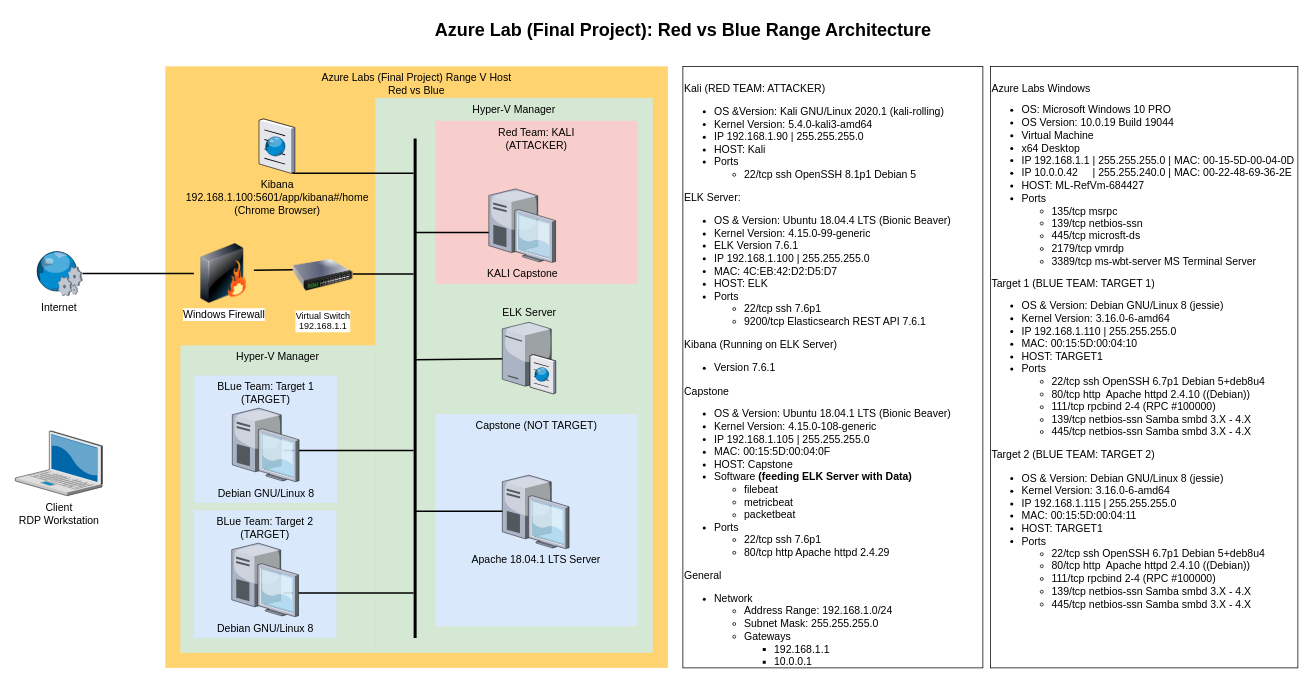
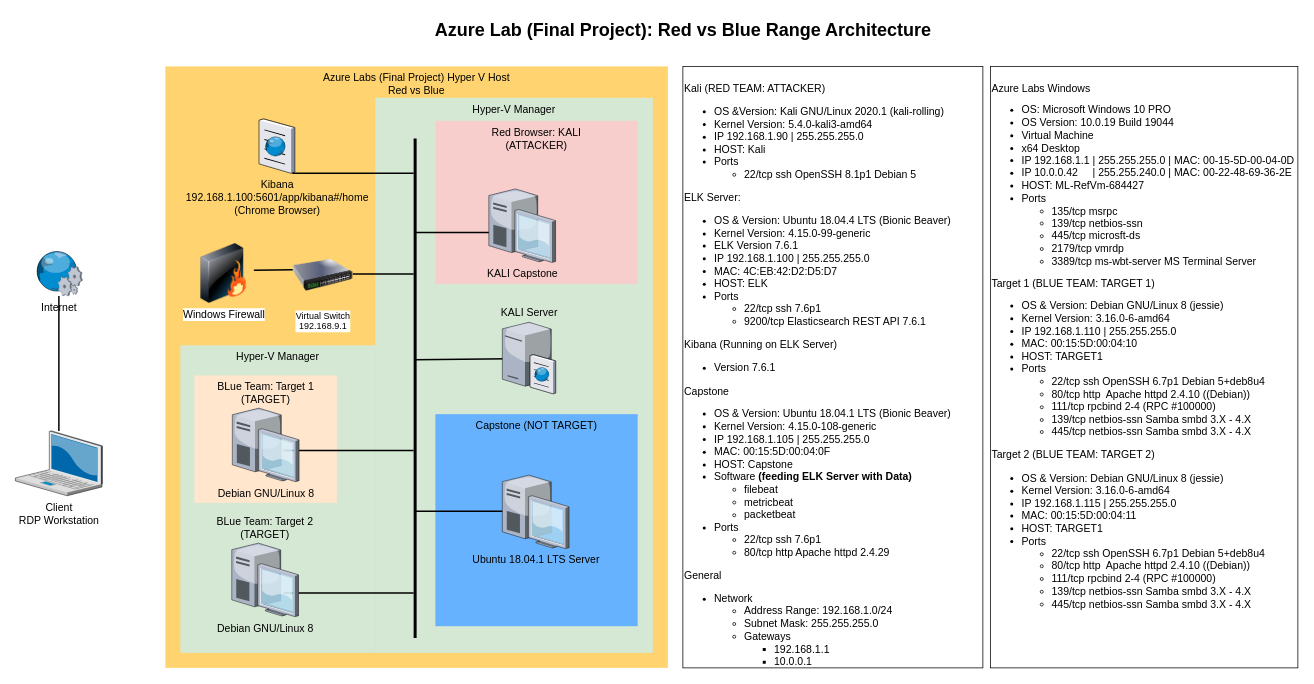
  <mxCell id="0" style=";html=1;" />
  <mxCell id="1" style=";html=1;" parent="0" />
- <mxCell id="2" value="Azure Labs (Final Project) Range V Host&lt;br&gt;Red vs Blue" style="whiteSpace=wrap;html=1;fillColor=#FFD470;gradientColor=none;fontSize=14;strokeColor=none;verticalAlign=top;" parent="1" vertex="1"><mxGeometry x="220" y="88" width="670" height="802" as="geometry" /></mxCell>
+ <mxCell id="2" value="Azure Labs (Final Project) Hyper V Host&lt;br&gt;Red vs Blue" style="whiteSpace=wrap;html=1;fillColor=#FFD470;gradientColor=none;fontSize=14;strokeColor=none;verticalAlign=top;" parent="1" vertex="1"><mxGeometry x="220" y="88" width="670" height="802" as="geometry" /></mxCell>
  <mxCell id="3" value="Hyper-V Manager" style="whiteSpace=wrap;html=1;fillColor=#d5e8d4;fontSize=14;strokeColor=none;verticalAlign=top;" parent="1" vertex="1"><mxGeometry x="240" y="460" width="260" height="410" as="geometry" /></mxCell>
  <mxCell id="4" value="Hyper-V Manager" style="whiteSpace=wrap;html=1;fillColor=#d5e8d4;fontSize=14;strokeColor=none;verticalAlign=top;" parent="1" vertex="1"><mxGeometry x="500" y="130" width="370" height="740" as="geometry" /></mxCell>
- <mxCell id="5" value="Red Team: KALI&lt;br&gt;(ATTACKER)" style="whiteSpace=wrap;html=1;fillColor=#f8cecc;fontSize=14;strokeColor=none;verticalAlign=top;" parent="1" vertex="1"><mxGeometry x="580" y="160.56" width="269.75" height="217.44" as="geometry" /></mxCell>
- <mxCell id="6" value="Capstone (NOT TARGET)" style="whiteSpace=wrap;html=1;fillColor=#dae8fc;fontSize=14;strokeColor=none;verticalAlign=top;" parent="1" vertex="1"><mxGeometry x="580" y="551.69" width="269.75" height="282.75" as="geometry" /></mxCell>
+ <mxCell id="5" value="Red Browser: KALI&lt;br&gt;(ATTACKER)" style="whiteSpace=wrap;html=1;fillColor=#f8cecc;fontSize=14;strokeColor=none;verticalAlign=top;" parent="1" vertex="1"><mxGeometry x="580" y="160.56" width="269.75" height="217.44" as="geometry" /></mxCell>
+ <mxCell id="6" value="Capstone (NOT TARGET)" style="whiteSpace=wrap;html=1;fillColor=#66b2ff;fontSize=14;strokeColor=none;verticalAlign=top;" parent="1" vertex="1"><mxGeometry x="580" y="551.69" width="269.75" height="282.75" as="geometry" /></mxCell>
  <mxCell id="7" style="edgeStyle=none;rounded=0;html=1;startSize=10;endSize=10;jettySize=auto;orthogonalLoop=1;fontSize=14;endArrow=none;endFill=0;strokeWidth=2;entryX=0.029;entryY=0.493;entryDx=0;entryDy=0;entryPerimeter=0;" parent="1" edge="1"><mxGeometry relative="1" as="geometry"><mxPoint x="688.831" y="681.314" as="targetPoint" /><mxPoint x="552.182" y="681.314" as="sourcePoint" /></mxGeometry></mxCell>
+ <mxCell id="8" style="edgeStyle=none;rounded=0;html=1;startSize=10;endSize=10;jettySize=auto;orthogonalLoop=1;fontSize=14;endArrow=none;endFill=0;strokeWidth=2;" parent="1" source="9" target="14" edge="1"><mxGeometry relative="1" as="geometry"><mxPoint x="453.5" y="336.25" as="targetPoint" /></mxGeometry></mxCell>
  <mxCell id="9" value="Client&lt;br&gt;RDP Workstation" style="verticalLabelPosition=bottom;aspect=fixed;html=1;verticalAlign=top;strokeColor=none;shape=mxgraph.citrix.laptop_2;fillColor=#66B2FF;gradientColor=#0066CC;fontSize=14;" parent="1" vertex="1"><mxGeometry x="20" y="574" width="116" height="86.5" as="geometry" /></mxCell>
- <mxCell id="10" value="Apache 18.04.1 LTS Server" style="verticalLabelPosition=bottom;aspect=fixed;html=1;verticalAlign=top;strokeColor=none;shape=mxgraph.citrix.desktop;fillColor=#66B2FF;gradientColor=#0066CC;fontSize=14;" parent="1" vertex="1"><mxGeometry x="669.25" y="633" width="89" height="98" as="geometry" /></mxCell>
+ <mxCell id="10" value="Ubuntu 18.04.1 LTS Server" style="verticalLabelPosition=bottom;aspect=fixed;html=1;verticalAlign=top;strokeColor=none;shape=mxgraph.citrix.desktop;fillColor=#66B2FF;gradientColor=#0066CC;fontSize=14;" parent="1" vertex="1"><mxGeometry x="669.25" y="633" width="89" height="98" as="geometry" /></mxCell>
  <mxCell id="11" style="edgeStyle=none;rounded=0;html=1;startSize=10;endSize=10;jettySize=auto;orthogonalLoop=1;fontSize=14;endArrow=none;endFill=0;strokeWidth=2;" parent="1" edge="1"><mxGeometry relative="1" as="geometry"><mxPoint x="652.458" y="309.43" as="targetPoint" /><mxPoint x="554" y="309.43" as="sourcePoint" /></mxGeometry></mxCell>
  <mxCell id="12" style="edgeStyle=none;rounded=0;html=1;startSize=10;endSize=10;jettySize=auto;orthogonalLoop=1;fontSize=14;endArrow=none;endFill=0;strokeWidth=2;entryX=-0.067;entryY=0.523;entryDx=0;entryDy=0;entryPerimeter=0;" parent="1" edge="1"><mxGeometry relative="1" as="geometry"><mxPoint x="552.462" y="479.243" as="sourcePoint" /><mxPoint x="681.493" y="477.922" as="targetPoint" /></mxGeometry></mxCell>
- <mxCell id="13" style="edgeStyle=none;rounded=0;html=1;startSize=10;endSize=10;jettySize=auto;orthogonalLoop=1;fontSize=14;endArrow=none;endFill=0;strokeWidth=2;entryX=0;entryY=0.5;entryDx=0;entryDy=0;" parent="1" source="14" target="20" edge="1"><mxGeometry relative="1" as="geometry"><mxPoint x="563" y="356.25" as="targetPoint" /></mxGeometry></mxCell>
  <mxCell id="14" value="Internet" style="verticalLabelPosition=bottom;aspect=fixed;html=1;verticalAlign=top;strokeColor=none;shape=mxgraph.citrix.web_service;fillColor=#66B2FF;gradientColor=#0066CC;fontSize=14;" parent="1" vertex="1"><mxGeometry x="46.5" y="334" width="63" height="60" as="geometry" /></mxCell>
  <mxCell id="15" value="Azure Lab (Final Project): Red vs Blue Range Architecture" style="text;strokeColor=none;fillColor=none;html=1;fontSize=24;fontStyle=1;verticalAlign=middle;align=center;" parent="1" vertex="1"><mxGeometry x="479" y="20" width="861" height="40" as="geometry" /></mxCell>
  <mxCell id="16" value="&lt;br&gt;&lt;div style=&quot;font-size: 14px&quot;&gt;&lt;div&gt;Azure Labs Windows&amp;nbsp;&lt;br style=&quot;font-size: 12px&quot;&gt;&lt;ul style=&quot;font-size: 12px&quot;&gt;&lt;li style=&quot;font-size: 14px&quot;&gt;OS: Microsoft Windows 10 PRO&lt;/li&gt;&lt;li style=&quot;font-size: 14px&quot;&gt;OS Version: 10.0.19 Build 19044&lt;/li&gt;&lt;li style=&quot;font-size: 14px&quot;&gt;Virtual Machine&lt;/li&gt;&lt;li style=&quot;font-size: 14px&quot;&gt;x64 Desktop&lt;/li&gt;&lt;li style=&quot;font-size: 14px&quot;&gt;IP 192.168.1.1 | 255.255.255.0 | MAC: 00-15-5D-00-04-0D&lt;/li&gt;&lt;li style=&quot;font-size: 14px&quot;&gt;IP 10.0.0.42&amp;nbsp; &amp;nbsp; &amp;nbsp;| 255.255.240.0 | MAC: 00-22-48-69-36-2E&lt;/li&gt;&lt;li style=&quot;font-size: 14px&quot;&gt;HOST: ML-RefVm-684427&lt;/li&gt;&lt;li style=&quot;font-size: 14px&quot;&gt;Ports&lt;/li&gt;&lt;ul style=&quot;font-size: 14px&quot;&gt;&lt;li&gt;135/tcp msrpc&lt;/li&gt;&lt;li&gt;139/tcp netbios-ssn&lt;/li&gt;&lt;li&gt;445/tcp microsft-ds&lt;/li&gt;&lt;li&gt;2179/tcp vmrdp&lt;/li&gt;&lt;li&gt;3389/tcp ms-wbt-server MS Terminal Server&lt;/li&gt;&lt;/ul&gt;&lt;/ul&gt;&lt;/div&gt;&lt;div&gt;&lt;div&gt;Target 1 (BLUE TEAM: TARGET 1)&lt;/div&gt;&lt;div&gt;&lt;ul&gt;&lt;li&gt;OS &amp;amp; Version: Debian GNU/Linux 8 (jessie)&lt;/li&gt;&lt;li&gt;Kernel Version: 3.16.0-6-amd64&lt;/li&gt;&lt;li&gt;IP 192.168.1.110 | 255.255.255.0&lt;/li&gt;&lt;li&gt;MAC: 00:15:5D:00:04:10&lt;/li&gt;&lt;li&gt;HOST: TARGET1&lt;/li&gt;&lt;li&gt;Ports&lt;/li&gt;&lt;ul&gt;&lt;li&gt;&lt;span style=&quot;background-color: initial;&quot;&gt;22/tcp ssh OpenSSH 6.7p1 Debian 5+deb8u4&lt;/span&gt;&lt;/li&gt;&lt;li&gt;80/tcp http&amp;nbsp; Apache httpd 2.4.10 ((Debian))&lt;/li&gt;&lt;li&gt;111/tcp rpcbind 2-4 (RPC #100000)&lt;/li&gt;&lt;li&gt;139/tcp netbios-ssn Samba smbd 3.X - 4.X&lt;/li&gt;&lt;li&gt;445/tcp netbios-ssn Samba smbd 3.X - 4.X&lt;/li&gt;&lt;/ul&gt;&lt;/ul&gt;&lt;/div&gt;&lt;/div&gt;&lt;/div&gt;&lt;div style=&quot;font-size: 14px&quot;&gt;&lt;div&gt;&lt;div&gt;Target 2 (BLUE TEAM: TARGET 2)&lt;/div&gt;&lt;div&gt;&lt;ul&gt;&lt;li&gt;OS &amp;amp; Version: Debian GNU/Linux 8 (jessie)&lt;/li&gt;&lt;li&gt;Kernel Version: 3.16.0-6-amd64&lt;/li&gt;&lt;li&gt;IP 192.168.1.115 | 255.255.255.0&lt;/li&gt;&lt;li&gt;MAC: 00:15:5D:00:04:11&lt;/li&gt;&lt;li&gt;HOST: TARGET1&lt;/li&gt;&lt;li&gt;Ports&lt;/li&gt;&lt;ul&gt;&lt;li&gt;&lt;span style=&quot;background-color: initial;&quot;&gt;22/tcp ssh OpenSSH 6.7p1 Debian 5+deb8u4&lt;/span&gt;&lt;/li&gt;&lt;li&gt;80/tcp http&amp;nbsp; Apache httpd 2.4.10 ((Debian))&lt;/li&gt;&lt;li&gt;111/tcp rpcbind 2-4 (RPC #100000)&lt;/li&gt;&lt;li&gt;139/tcp netbios-ssn Samba smbd 3.X - 4.X&lt;/li&gt;&lt;li&gt;445/tcp netbios-ssn Samba smbd 3.X - 4.X&lt;/li&gt;&lt;/ul&gt;&lt;/ul&gt;&lt;/div&gt;&lt;/div&gt;&lt;/div&gt;" style="rounded=0;whiteSpace=wrap;html=1;align=left;verticalAlign=top;" parent="1" vertex="1"><mxGeometry x="1320" y="88" width="410" height="802" as="geometry" /></mxCell>
  <mxCell id="17" value="KALI Capstone" style="verticalLabelPosition=bottom;aspect=fixed;html=1;verticalAlign=top;strokeColor=none;shape=mxgraph.citrix.desktop;fillColor=#66B2FF;gradientColor=#0066CC;fontSize=14;" parent="1" vertex="1"><mxGeometry x="651.25" y="251.43" width="89" height="98" as="geometry" /></mxCell>
  <mxCell id="18" value="" style="line;strokeWidth=4;direction=south;html=1;perimeter=backbonePerimeter;points=[];outlineConnect=0;fontSize=14;" parent="1" vertex="1"><mxGeometry x="548" y="184" width="10" height="666" as="geometry" /></mxCell>
- <mxCell id="19" value="ELK Server" style="verticalLabelPosition=top;aspect=fixed;html=1;verticalAlign=bottom;strokeColor=none;shape=mxgraph.citrix.cache_server;fillColor=#66B2FF;gradientColor=#0066CC;fontSize=14;labelPosition=center;align=center;" parent="1" vertex="1"><mxGeometry x="669.25" y="426.93" width="71" height="97.5" as="geometry" /></mxCell>
+ <mxCell id="19" value="KALI Server" style="verticalLabelPosition=top;aspect=fixed;html=1;verticalAlign=bottom;strokeColor=none;shape=mxgraph.citrix.cache_server;fillColor=#66B2FF;gradientColor=#0066CC;fontSize=14;labelPosition=center;align=center;" parent="1" vertex="1"><mxGeometry x="669.25" y="426.93" width="71" height="97.5" as="geometry" /></mxCell>
  <mxCell id="20" value="Windows Firewall" style="image;html=1;image=img/lib/clip_art/networking/Firewall_128x128.png;fontSize=14;" parent="1" vertex="1"><mxGeometry x="258" y="324" width="80" height="80" as="geometry" /></mxCell>
  <mxCell id="21" style="edgeStyle=none;rounded=0;html=1;startSize=10;endSize=10;jettySize=auto;orthogonalLoop=1;fontSize=14;endArrow=none;endFill=0;strokeWidth=2;" parent="1" edge="1"><mxGeometry relative="1" as="geometry"><mxPoint x="390" y="359.159" as="sourcePoint" /><mxPoint x="338" y="359.782" as="targetPoint" /><Array as="points" /></mxGeometry></mxCell>
  <mxCell id="22" value="Kibana&lt;br&gt;192.168.1.100:5601/app/kibana#/home&lt;br&gt;(Chrome Browser)" style="verticalLabelPosition=bottom;sketch=0;aspect=fixed;html=1;verticalAlign=top;strokeColor=none;align=center;outlineConnect=0;shape=mxgraph.citrix.browser;fontSize=14;" parent="1" vertex="1"><mxGeometry x="345" y="158" width="47.5" height="72.5" as="geometry" /></mxCell>
  <mxCell id="23" style="edgeStyle=none;rounded=0;html=1;startSize=10;endSize=10;jettySize=auto;orthogonalLoop=1;fontSize=14;endArrow=none;endFill=0;strokeWidth=2;" parent="1" source="18" target="22" edge="1"><mxGeometry relative="1" as="geometry"><mxPoint x="533" y="213.741" as="sourcePoint" /><mxPoint x="411" y="474.862" as="targetPoint" /></mxGeometry></mxCell>
  <mxCell id="24" value="&lt;br&gt;&lt;span style=&quot;font-size: 14px&quot;&gt;Kali (RED TEAM: ATTACKER)&lt;/span&gt;&lt;br&gt;&lt;div style=&quot;font-size: 14px&quot;&gt;&lt;ul&gt;&lt;li&gt;OS &amp;amp;Version: Kali GNU/Linux 2020.1 (kali-rolling)&lt;/li&gt;&lt;li&gt;Kernel Version: 5.4.0-kali3-amd64&lt;/li&gt;&lt;li&gt;IP 192.168.1.90 | 255.255.255.0&lt;/li&gt;&lt;li&gt;HOST: Kali&lt;/li&gt;&lt;li&gt;Ports&lt;/li&gt;&lt;ul&gt;&lt;li&gt;22/tcp ssh OpenSSH 8.1p1 Debian 5&lt;/li&gt;&lt;/ul&gt;&lt;/ul&gt;&lt;/div&gt;&lt;span style=&quot;font-size: 14px&quot;&gt;ELK Server:&lt;/span&gt;&lt;br&gt;&lt;ul style=&quot;font-size: 14px;&quot;&gt;&lt;li style=&quot;font-size: 14px;&quot;&gt;&lt;span style=&quot;font-size: 14px&quot;&gt;OS &amp;amp; Version: Ubuntu 18.04.4 LTS (Bionic Beaver)&amp;nbsp;&lt;/span&gt;&lt;/li&gt;&lt;li style=&quot;font-size: 14px;&quot;&gt;Kernel Version: 4.15.0-99-generic&lt;/li&gt;&lt;li style=&quot;font-size: 14px;&quot;&gt;ELK Version 7.6.1&lt;/li&gt;&lt;li style=&quot;font-size: 14px;&quot;&gt;IP 192.168.1.100 | 255.255.255.0&lt;/li&gt;&lt;li style=&quot;font-size: 14px;&quot;&gt;MAC: 4C:EB:42:D2:D5:D7&lt;/li&gt;&lt;li style=&quot;&quot;&gt;&lt;font style=&quot;font-size: 14px;&quot;&gt;HOST: ELK&lt;/font&gt;&lt;/li&gt;&lt;li style=&quot;&quot;&gt;&lt;font style=&quot;font-size: 14px;&quot;&gt;Ports&lt;/font&gt;&lt;/li&gt;&lt;ul style=&quot;&quot;&gt;&lt;li&gt;&lt;font style=&quot;font-size: 14px;&quot;&gt;22/tcp ssh 7.6p1&lt;/font&gt;&lt;/li&gt;&lt;li&gt;&lt;font style=&quot;font-size: 14px;&quot;&gt;9200/tcp Elasticsearch REST API 7.6.1&lt;/font&gt;&lt;/li&gt;&lt;/ul&gt;&lt;/ul&gt;&lt;div style=&quot;font-size: 14px;&quot;&gt;&lt;font style=&quot;font-size: 14px;&quot;&gt;Kibana (Running on ELK Server)&lt;/font&gt;&lt;/div&gt;&lt;div style=&quot;font-size: 14px;&quot;&gt;&lt;ul style=&quot;&quot;&gt;&lt;li&gt;&lt;font style=&quot;font-size: 14px;&quot;&gt;Version 7.6.1&lt;/font&gt;&lt;/li&gt;&lt;/ul&gt;&lt;div style=&quot;&quot;&gt;&lt;font style=&quot;font-size: 14px;&quot;&gt;Capstone&lt;/font&gt;&lt;/div&gt;&lt;div style=&quot;&quot;&gt;&lt;ul style=&quot;&quot;&gt;&lt;li style=&quot;&quot;&gt;&lt;font style=&quot;font-size: 14px;&quot;&gt;OS &amp;amp; Version: Ubuntu 18.04.1 LTS (Bionic Beaver)&lt;/font&gt;&lt;/li&gt;&lt;li style=&quot;&quot;&gt;&lt;font style=&quot;font-size: 14px;&quot;&gt;Kernel Version: 4.15.0-108-generic&lt;/font&gt;&lt;/li&gt;&lt;li style=&quot;&quot;&gt;&lt;font style=&quot;font-size: 14px;&quot;&gt;IP 192.168.1.105 | 255.255.255.0&lt;/font&gt;&lt;/li&gt;&lt;li style=&quot;&quot;&gt;&lt;font style=&quot;font-size: 14px;&quot;&gt;MAC: 00:15:5D:00:04:0F&lt;/font&gt;&lt;/li&gt;&lt;li style=&quot;&quot;&gt;&lt;font style=&quot;font-size: 14px;&quot;&gt;HOST: Capstone&lt;/font&gt;&lt;/li&gt;&lt;li style=&quot;&quot;&gt;&lt;font style=&quot;font-size: 14px;&quot;&gt;Software &lt;b&gt;(feeding ELK Server with Data)&lt;/b&gt;&lt;/font&gt;&lt;/li&gt;&lt;ul style=&quot;&quot;&gt;&lt;li&gt;&lt;font style=&quot;font-size: 14px;&quot;&gt;filebeat&lt;/font&gt;&lt;/li&gt;&lt;li&gt;&lt;font style=&quot;font-size: 14px;&quot;&gt;metricbeat&lt;/font&gt;&lt;/li&gt;&lt;li&gt;&lt;font style=&quot;font-size: 14px;&quot;&gt;packetbeat&lt;/font&gt;&lt;/li&gt;&lt;/ul&gt;&lt;li style=&quot;&quot;&gt;&lt;font style=&quot;font-size: 14px;&quot;&gt;Ports&lt;/font&gt;&lt;/li&gt;&lt;ul style=&quot;&quot;&gt;&lt;li style=&quot;&quot;&gt;&lt;font style=&quot;font-size: 14px;&quot;&gt;22/tcp ssh 7.6p1&lt;/font&gt;&lt;/li&gt;&lt;li style=&quot;&quot;&gt;&lt;font style=&quot;font-size: 14px;&quot;&gt;80/tcp http Apache httpd 2.4.29&lt;/font&gt;&lt;/li&gt;&lt;/ul&gt;&lt;/ul&gt;&lt;/div&gt;&lt;div style=&quot;font-size: 14px;&quot;&gt;&lt;div&gt;General&lt;/div&gt;&lt;div&gt;&lt;ul&gt;&lt;li&gt;Network&lt;/li&gt;&lt;ul&gt;&lt;li&gt;Address Range: 192.168.1.0/24&lt;/li&gt;&lt;li&gt;Subnet Mask: 255.255.255.0&lt;/li&gt;&lt;li&gt;Gateways&lt;/li&gt;&lt;ul&gt;&lt;li&gt;192.168.1.1&lt;/li&gt;&lt;li&gt;10.0.0.1&lt;/li&gt;&lt;/ul&gt;&lt;/ul&gt;&lt;/ul&gt;&lt;/div&gt;&lt;/div&gt;&lt;/div&gt;" style="rounded=0;whiteSpace=wrap;html=1;align=left;verticalAlign=top;" parent="1" vertex="1"><mxGeometry x="910" y="88" width="400" height="802" as="geometry" /></mxCell>
- <mxCell id="25" value="Virtual Switch&lt;br&gt;192.168.1.1" style="image;html=1;image=img/lib/clip_art/networking/Switch_128x128.png" parent="1" vertex="1"><mxGeometry x="390" y="326.68" width="80" height="80" as="geometry" /></mxCell>
+ <mxCell id="25" value="Virtual Switch&lt;br&gt;192.168.9.1" style="image;html=1;image=img/lib/clip_art/networking/Switch_128x128.png" parent="1" vertex="1"><mxGeometry x="390" y="326.68" width="80" height="80" as="geometry" /></mxCell>
  <mxCell id="26" style="edgeStyle=none;rounded=0;html=1;startSize=10;endSize=10;jettySize=auto;orthogonalLoop=1;fontSize=14;endArrow=none;endFill=0;strokeWidth=2;" parent="1" edge="1"><mxGeometry relative="1" as="geometry"><mxPoint x="551" y="364.678" as="sourcePoint" /><mxPoint x="470" y="364.678" as="targetPoint" /><Array as="points" /></mxGeometry></mxCell>
- <mxCell id="27" value="BLue Team: Target 1&lt;br&gt;(TARGET)" style="whiteSpace=wrap;html=1;fillColor=#dae8fc;fontSize=14;strokeColor=none;verticalAlign=top;" parent="1" vertex="1"><mxGeometry x="258.75" y="500" width="190" height="170" as="geometry" /></mxCell>
- <mxCell id="28" value="BLue Team: Target 2&lt;br&gt;(TARGET)" style="whiteSpace=wrap;html=1;fillColor=#dae8fc;fontSize=14;strokeColor=none;verticalAlign=top;" parent="1" vertex="1"><mxGeometry x="258" y="680" width="190" height="170" as="geometry" /></mxCell>
+ <mxCell id="27" value="BLue Team: Target 1&lt;br&gt;(TARGET)" style="whiteSpace=wrap;html=1;fillColor=#ffe6cc;fontSize=14;strokeColor=none;verticalAlign=top;" parent="1" vertex="1"><mxGeometry x="258.75" y="500" width="190" height="170" as="geometry" /></mxCell>
+ <mxCell id="28" value="BLue Team: Target 2&lt;br&gt;(TARGET)" style="whiteSpace=wrap;html=1;fillColor=#d5e8d4;fontSize=14;strokeColor=none;verticalAlign=top;" parent="1" vertex="1"><mxGeometry x="258" y="680" width="190" height="170" as="geometry" /></mxCell>
  <mxCell id="29" style="edgeStyle=none;rounded=0;html=1;startSize=10;endSize=10;jettySize=auto;orthogonalLoop=1;fontSize=14;endArrow=none;endFill=0;strokeWidth=2;" parent="1" edge="1"><mxGeometry relative="1" as="geometry"><mxPoint x="551" y="600.005" as="sourcePoint" /><mxPoint x="377.5" y="600.005" as="targetPoint" /></mxGeometry></mxCell>
  <mxCell id="30" value="&lt;span style=&quot;text-align: left;&quot;&gt;Debian GNU/Linux 8&lt;/span&gt;" style="verticalLabelPosition=bottom;aspect=fixed;html=1;verticalAlign=top;strokeColor=none;shape=mxgraph.citrix.desktop;fillColor=#66B2FF;gradientColor=#0066CC;fontSize=14;" parent="1" vertex="1"><mxGeometry x="309.25" y="543.69" width="89" height="98" as="geometry" /></mxCell>
  <mxCell id="31" style="edgeStyle=none;rounded=0;html=1;startSize=10;endSize=10;jettySize=auto;orthogonalLoop=1;fontSize=14;endArrow=none;endFill=0;strokeWidth=2;" parent="1" edge="1"><mxGeometry relative="1" as="geometry"><mxPoint x="551" y="790.005" as="sourcePoint" /><mxPoint x="377.5" y="790.005" as="targetPoint" /></mxGeometry></mxCell>
  <mxCell id="32" value="&lt;span style=&quot;text-align: left;&quot;&gt;Debian GNU/Linux 8&lt;/span&gt;" style="verticalLabelPosition=bottom;aspect=fixed;html=1;verticalAlign=top;strokeColor=none;shape=mxgraph.citrix.desktop;fillColor=#66B2FF;gradientColor=#0066CC;fontSize=14;" parent="1" vertex="1"><mxGeometry x="308.5" y="723.69" width="89" height="98" as="geometry" /></mxCell>
